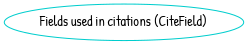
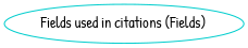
  digraph {
    rankdir=LR
    fontname="Patrick Hand"
-   n1 [color=cyan3 label="Fields used in citations (CiteField)" shape=oval fontname="Patrick Hand"]
+   n1 [color=cyan3 label="Fields used in citations (Fields)" shape=oval fontname="Patrick Hand"]
  }
